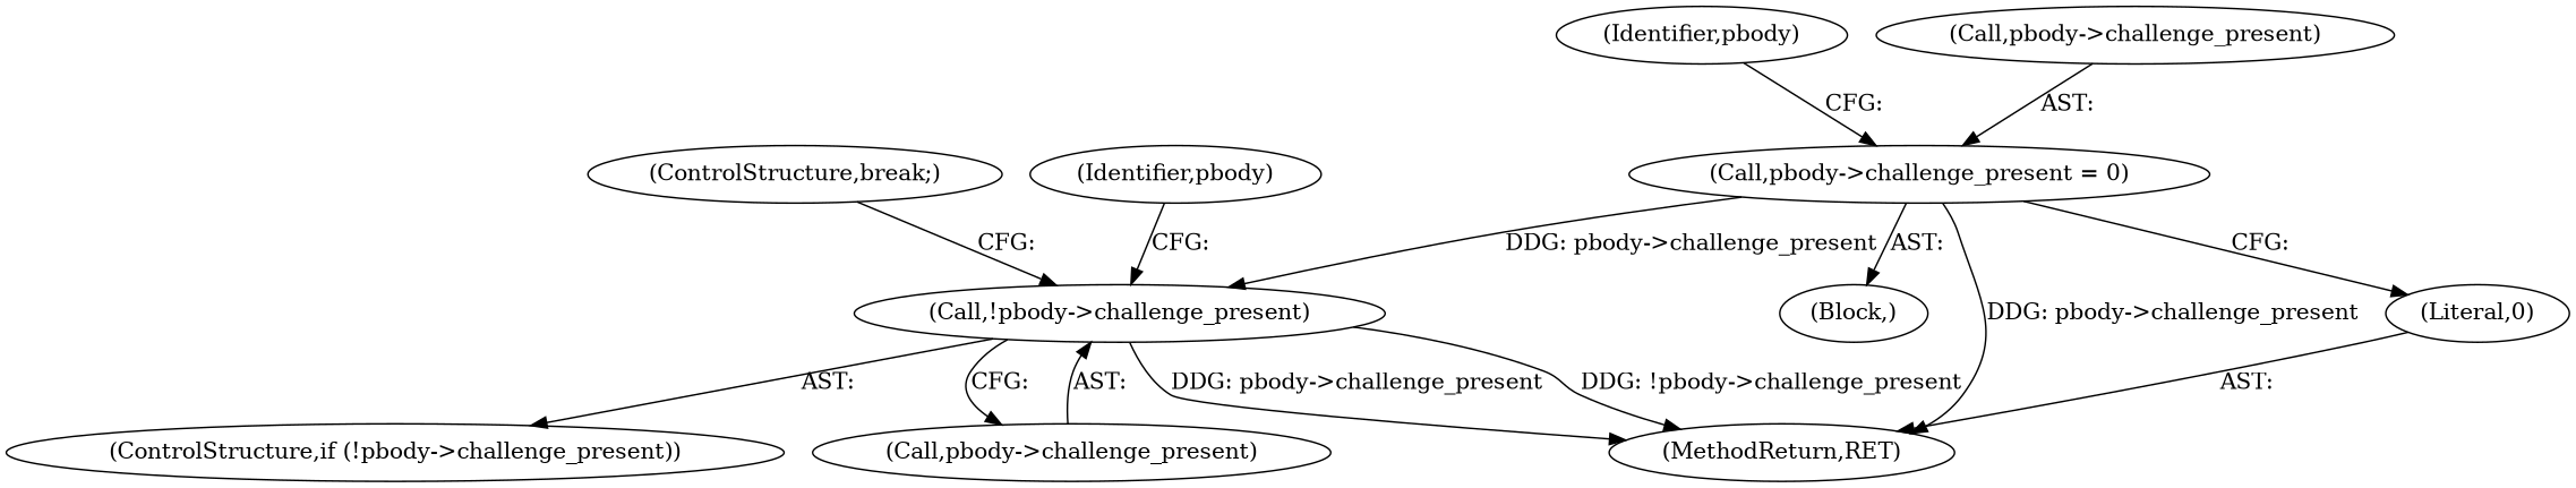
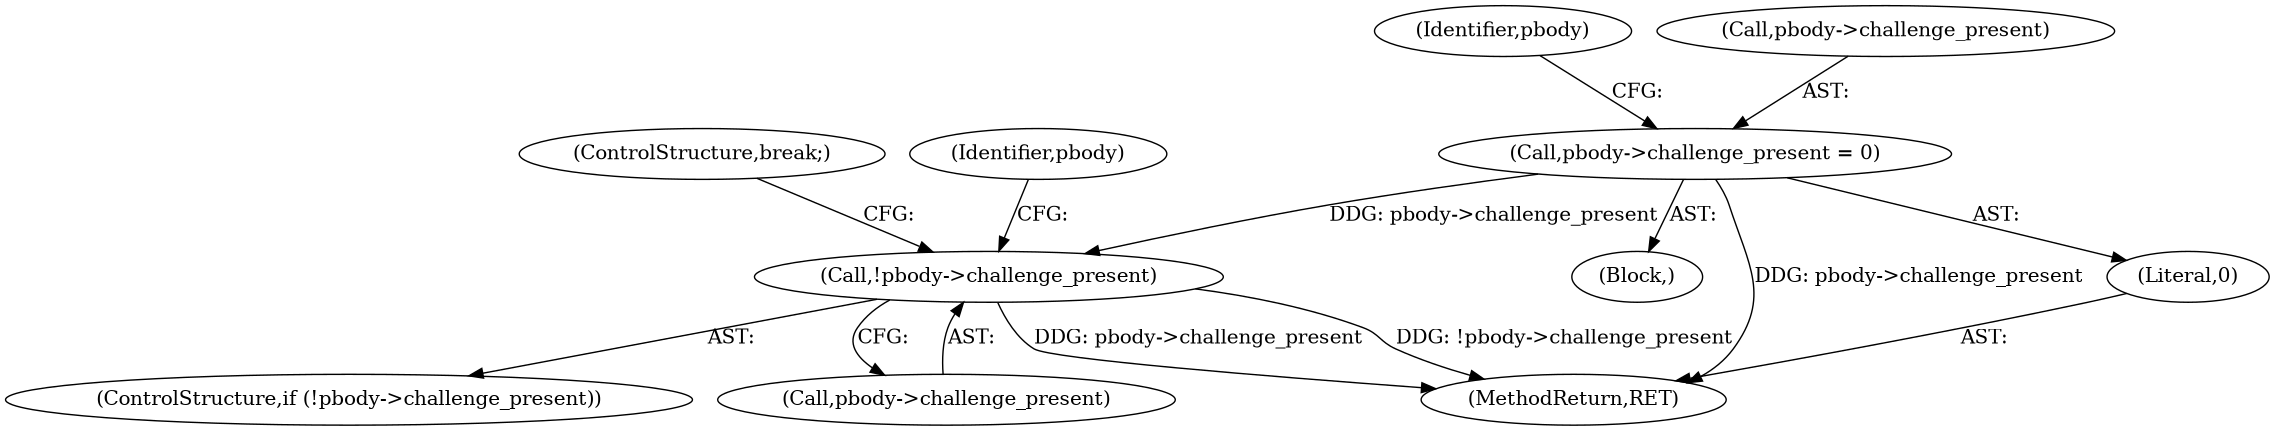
  digraph {
    n1 [label="(Call,pbody->challenge_present = 0)"]
    n2 [label="(Call,!pbody->challenge_present)"]
    n3 [label="(Literal,0)"]
    n4 [label="(Block,)"]
    n5 [label="(MethodReturn,RET)"]
    n6 [label="(ControlStructure,if (!pbody->challenge_present))"]
    n7 [label="(Call,pbody->challenge_present)"]
    n8 [label="(Identifier,pbody)"]
    n9 [label="(ControlStructure,break;)"]
    n10 [label="(Call,pbody->challenge_present)"]
    n11 [label="(Identifier,pbody)"]
    n1 -> n2 [label="DDG: pbody->challenge_present"]
-   n1 -> n3 [label="CFG: "]
+   n1 -> n3 [label="AST: "]
    n1 -> n4 [label="AST: "]
    n1 -> n5 [label="DDG: pbody->challenge_present"]
    n2 -> n5 [label="DDG: pbody->challenge_present"]
    n2 -> n5 [label="DDG: !pbody->challenge_present"]
    n2 -> n6 [label="AST: "]
    n2 -> n7 [label="CFG: "]
    n3 -> n5 [label="AST: "]
    n7 -> n2 [label="AST: "]
    n8 -> n1 [label="CFG: "]
    n9 -> n2 [label="CFG: "]
    n10 -> n1 [label="AST: "]
    n11 -> n2 [label="CFG: "]
  }
